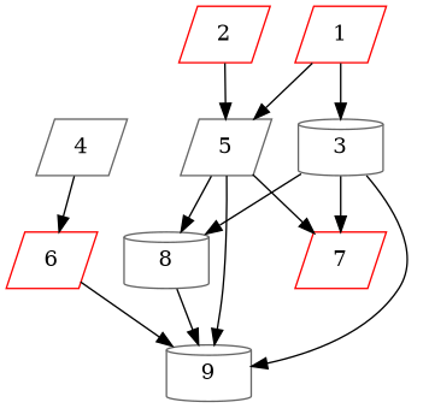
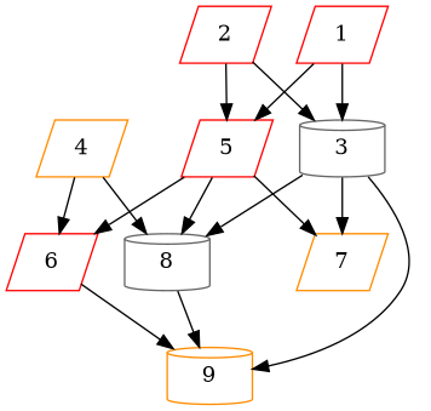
  digraph {
    node [color=red shape=parallelogram]
    1 [alpha=0.10 expect_size=35165184]
    3 [alpha=0.03 color=gray40 expect_size=28364800 shape=cylinder]
-   5 [alpha=0.01 color=gray40 expect_size=46646272]
-   7 [alpha=0.12 expect_size=36057088]
+   5 [alpha=0.01 expect_size=46646272]
+   7 [alpha=0.12 color=darkorange expect_size=36057088]
    8 [alpha=0.18 color=gray40 expect_size=9181184 shape=cylinder]
-   9 [alpha=0.19 color=gray40 expect_size=27136000 shape=cylinder]
+   9 [alpha=0.19 color=darkorange expect_size=27136000 shape=cylinder]
    6 [alpha=0.08 expect_size=45521920]
    2 [alpha=0.05 expect_size=15571968]
-   4 [alpha=0.07 color=gray40 expect_size=39450624]
+   4 [alpha=0.07 color=darkorange expect_size=39450624]
    1 -> 3
    1 -> 5
    3 -> 7
    3 -> 8
    3 -> 9
    5 -> 7
    5 -> 8
-   5 -> 9
+   5 -> 6
    8 -> 9
    6 -> 9
+   2 -> 3
    2 -> 5
+   4 -> 8
    4 -> 6
  }
